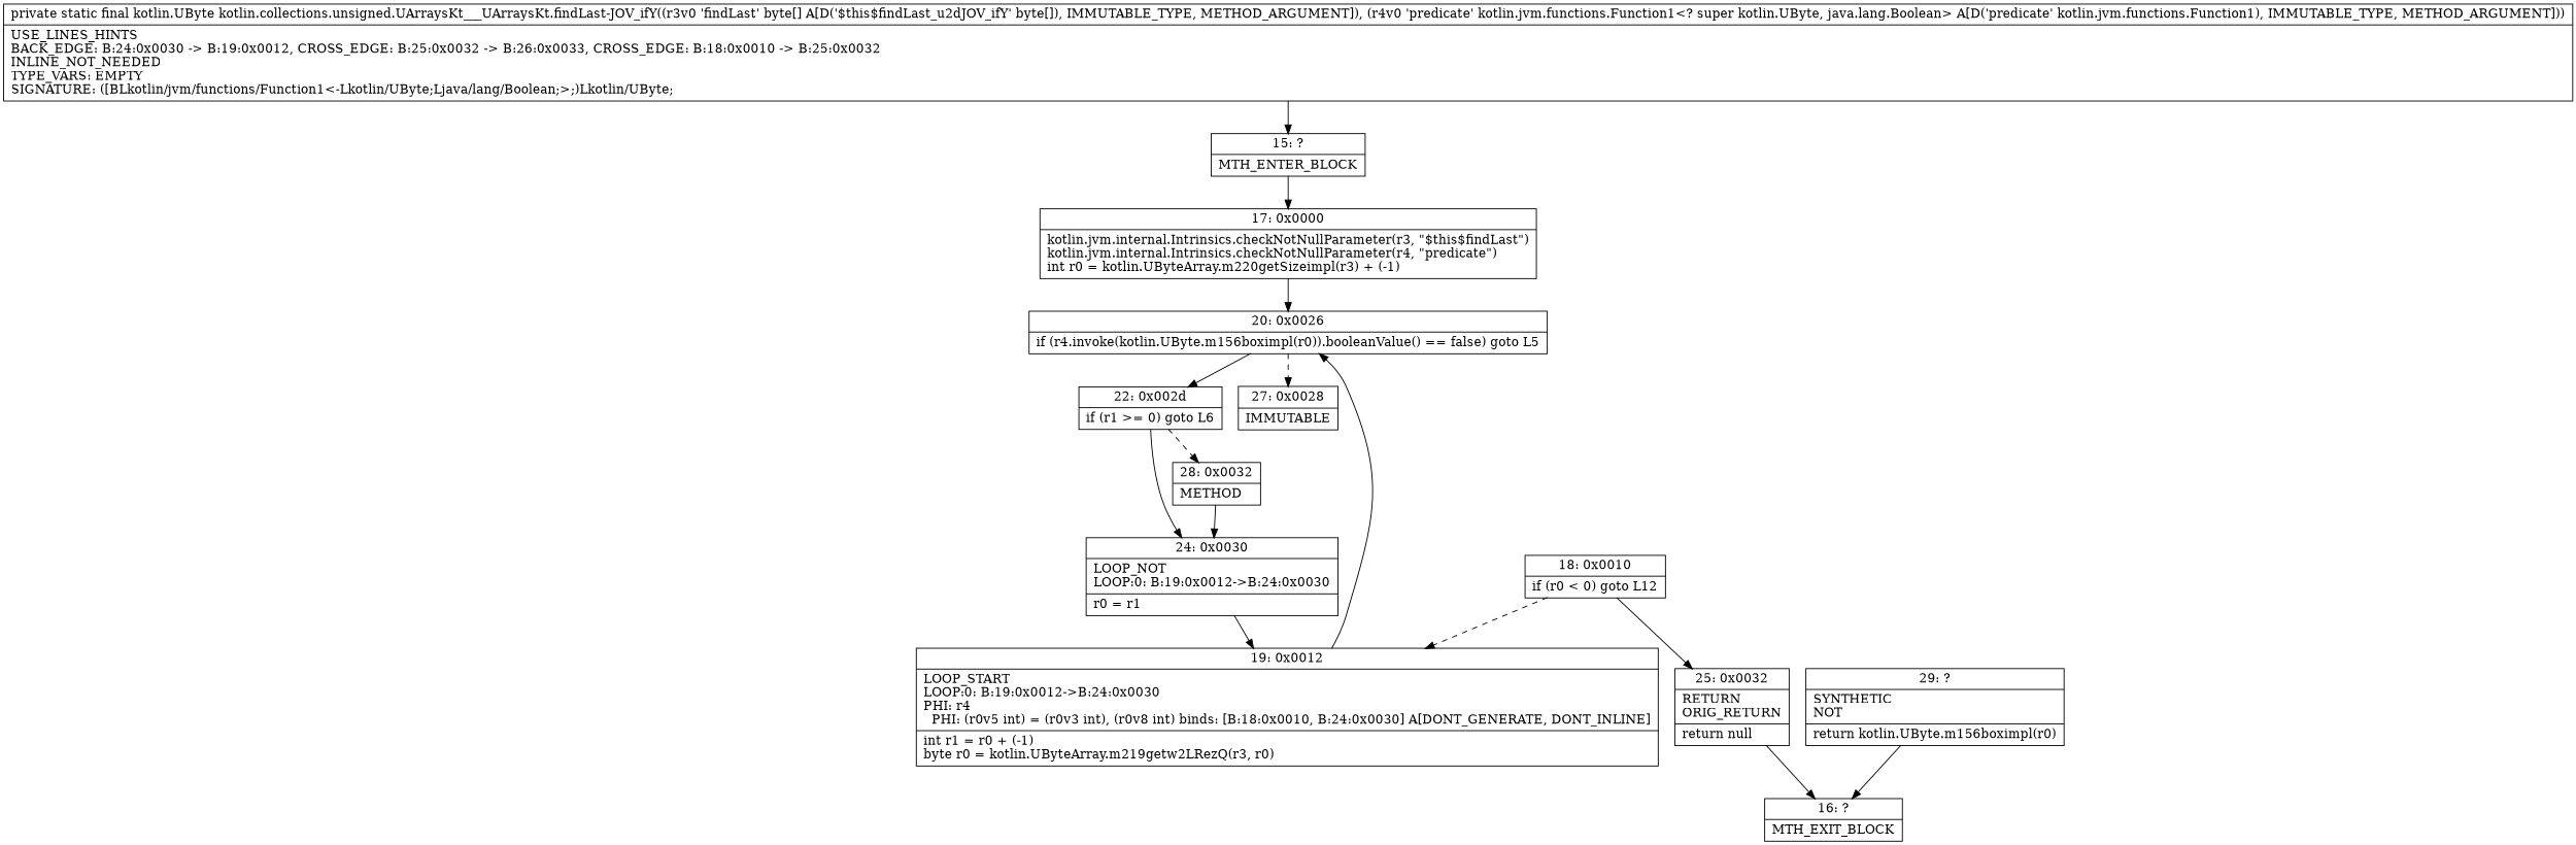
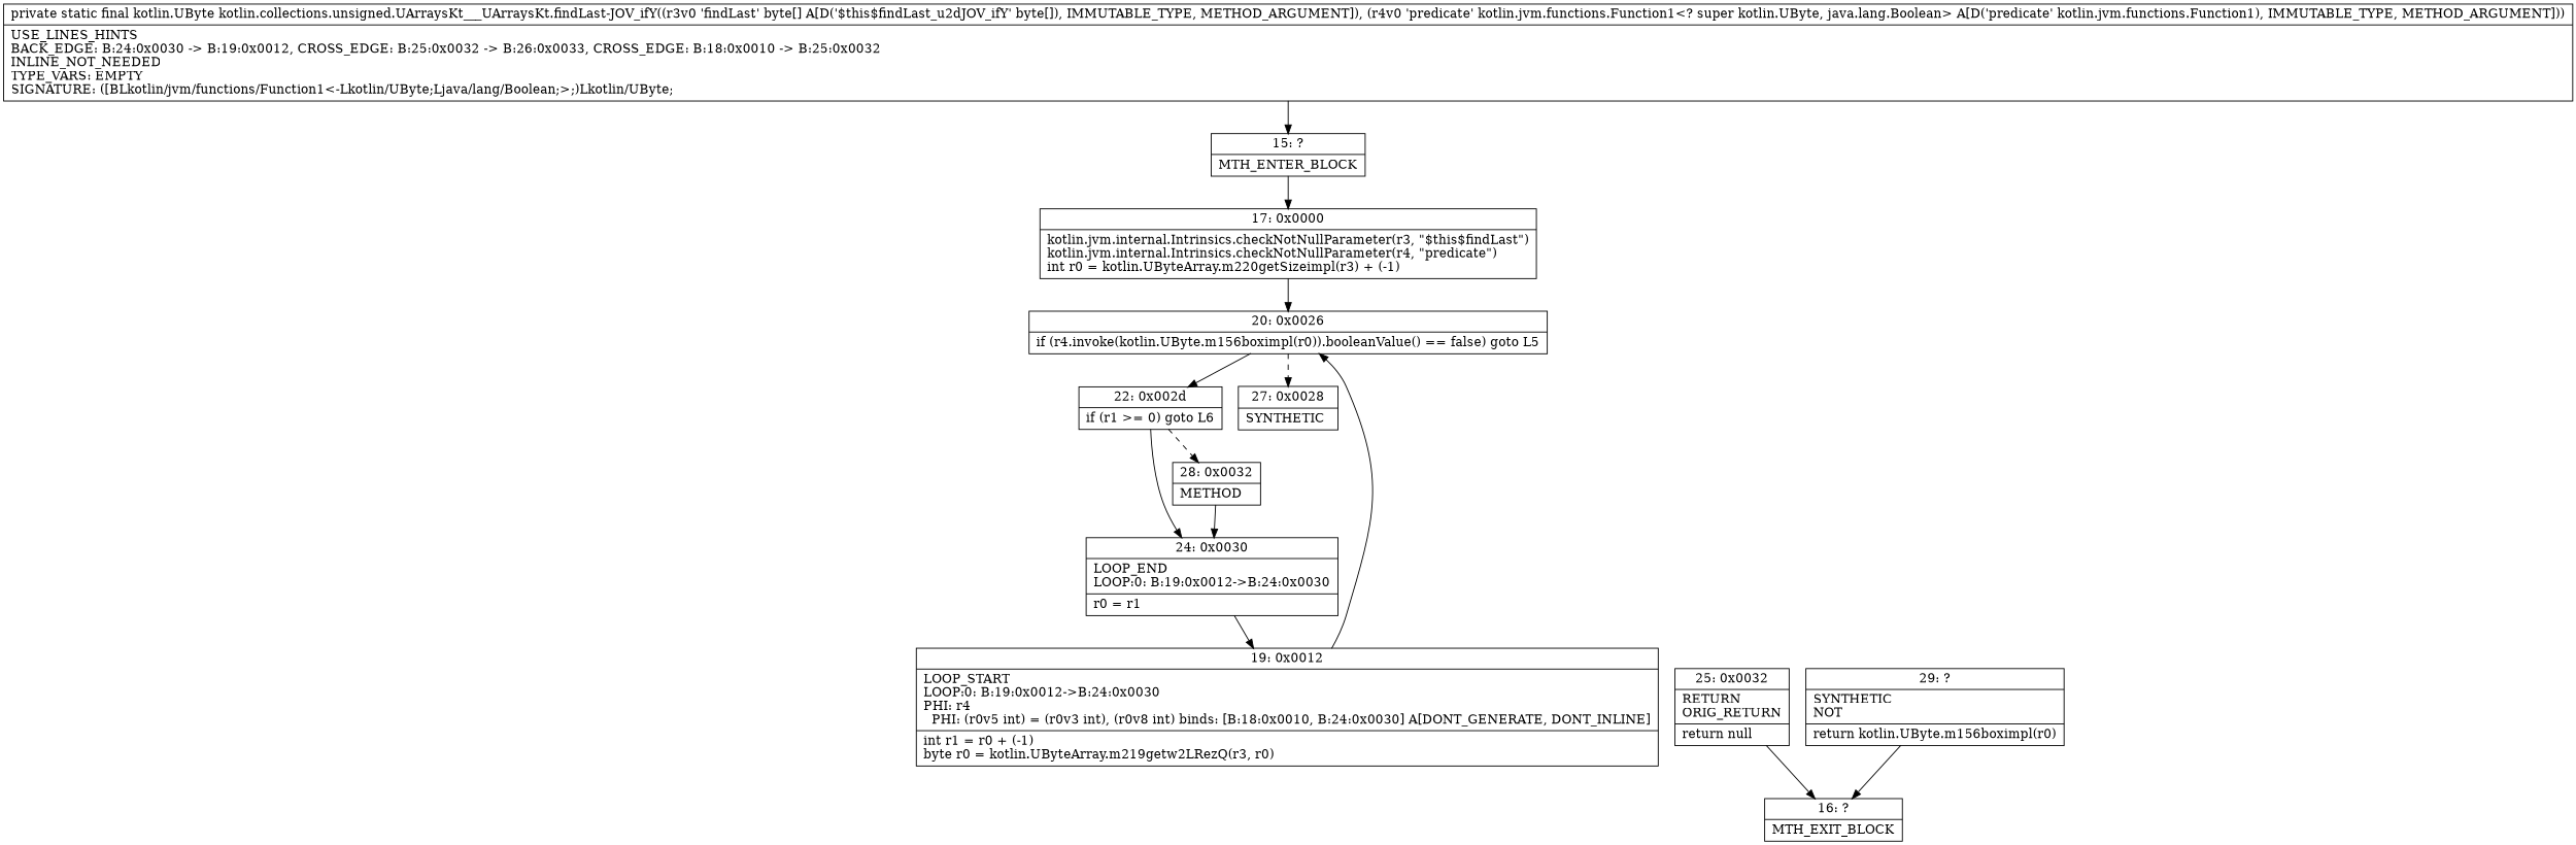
  digraph {
    node [shape=record]
    n1 [label="{15\:\ ?|MTH_ENTER_BLOCK\l}"]
    n2 [label="{17\:\ 0x0000|kotlin.jvm.internal.Intrinsics.checkNotNullParameter(r3, \"$this$findLast\")\lkotlin.jvm.internal.Intrinsics.checkNotNullParameter(r4, \"predicate\")\lint r0 = kotlin.UByteArray.m220getSizeimpl(r3) + (\-1)\l}"]
    n3 [label="{20\:\ 0x0026|if (r4.invoke(kotlin.UByte.m156boximpl(r0)).booleanValue() == false) goto L5\l}"]
-   n4 [label="{18\:\ 0x0010|if (r0 \< 0) goto L12\l}"]
    n5 [label="{19\:\ 0x0012|LOOP_START\lLOOP:0: B:19:0x0012\-\>B:24:0x0030\lPHI: r4 \l  PHI: (r0v5 int) = (r0v3 int), (r0v8 int) binds: [B:18:0x0010, B:24:0x0030] A[DONT_GENERATE, DONT_INLINE]\l|int r1 = r0 + (\-1)\lbyte r0 = kotlin.UByteArray.m219getw2LRezQ(r3, r0)\l}"]
    n6 [label="{25\:\ 0x0032|RETURN\lORIG_RETURN\l|return null\l}"]
    n7 [label="{16\:\ ?|MTH_EXIT_BLOCK\l}"]
    n8 [label="{22\:\ 0x002d|if (r1 \>= 0) goto L6\l}"]
-   n9 [label="{27\:\ 0x0028|IMMUTABLE\l}"]
-   n10 [label="{24\:\ 0x0030|LOOP_NOT\lLOOP:0: B:19:0x0012\-\>B:24:0x0030\l|r0 = r1\l}"]
+   n9 [label="{27\:\ 0x0028|SYNTHETIC\l}"]
+   n10 [label="{24\:\ 0x0030|LOOP_END\lLOOP:0: B:19:0x0012\-\>B:24:0x0030\l|r0 = r1\l}"]
    n11 [label="{28\:\ 0x0032|METHOD\l}"]
    n12 [label="{29\:\ ?|SYNTHETIC\lNOT\l|return kotlin.UByte.m156boximpl(r0)\l}"]
    n13 [label="{private static final kotlin.UByte kotlin.collections.unsigned.UArraysKt___UArraysKt.findLast\-JOV_ifY((r3v0 'findLast' byte[] A[D('$this$findLast_u2dJOV_ifY' byte[]), IMMUTABLE_TYPE, METHOD_ARGUMENT]), (r4v0 'predicate' kotlin.jvm.functions.Function1\<? super kotlin.UByte, java.lang.Boolean\> A[D('predicate' kotlin.jvm.functions.Function1), IMMUTABLE_TYPE, METHOD_ARGUMENT]))  | USE_LINES_HINTS\lBACK_EDGE: B:24:0x0030 \-\> B:19:0x0012, CROSS_EDGE: B:25:0x0032 \-\> B:26:0x0033, CROSS_EDGE: B:18:0x0010 \-\> B:25:0x0032\lINLINE_NOT_NEEDED\lTYPE_VARS: EMPTY\lSIGNATURE: ([BLkotlin\/jvm\/functions\/Function1\<\-Lkotlin\/UByte;Ljava\/lang\/Boolean;\>;)Lkotlin\/UByte;\l}"]
    n1 -> n2
    n2 -> n3
    n3 -> n8
    n3 -> n9 [style=dashed]
-   n4 -> n5 [style=dashed]
-   n4 -> n6
    n5 -> n3
    n6 -> n7
    n8 -> n10
    n8 -> n11 [style=dashed]
    n10 -> n5
    n11 -> n10
    n12 -> n7
    n13 -> n1
  }
